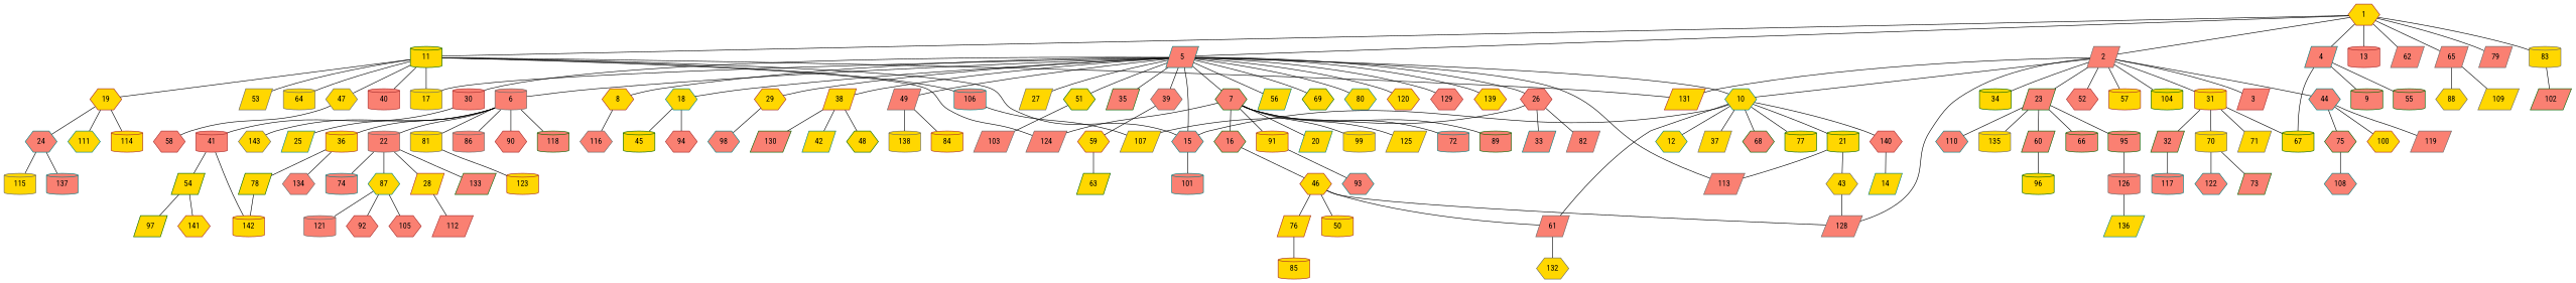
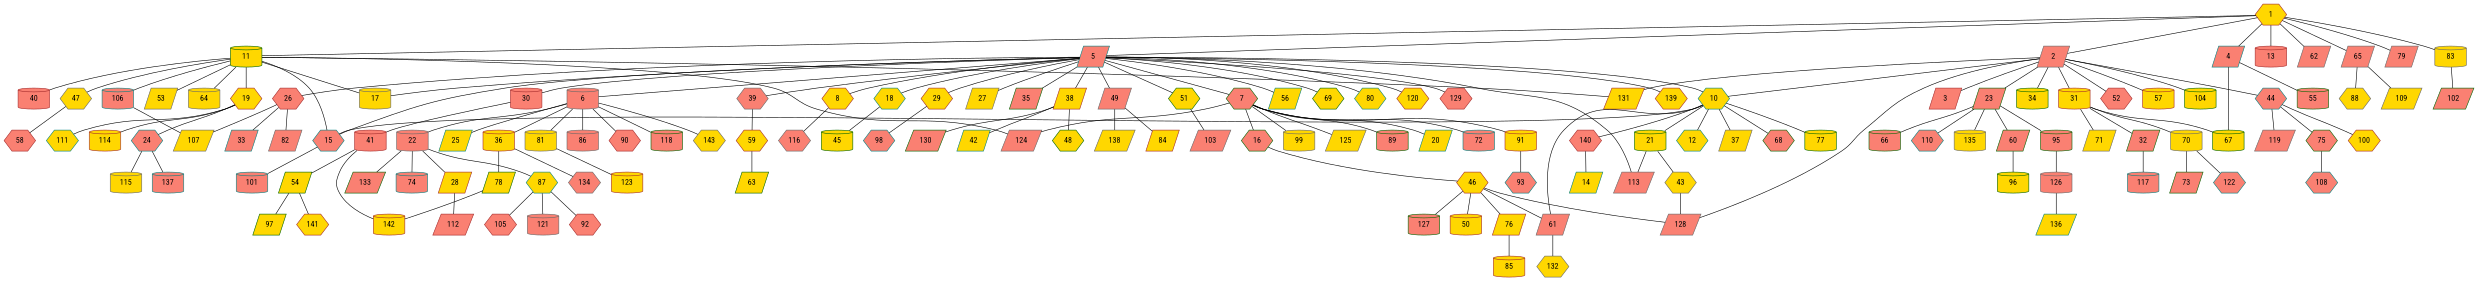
  graph {
    fontname="Roboto Condensed"
    node [color=gray40 fillcolor=gold fontname="Roboto Condensed" shape=hexagon style=filled]
    edge [fontname="Roboto Condensed"]
    1 [color=brown]
    2 [fillcolor=salmon shape=parallelogram]
    4 [color=teal fillcolor=salmon shape=parallelogram]
    5 [color=teal fillcolor=salmon shape=parallelogram]
    11 [color=darkgreen shape=cylinder]
    13 [color=brown fillcolor=salmon shape=cylinder]
    62 [fillcolor=salmon shape=parallelogram]
    65 [fillcolor=salmon shape=parallelogram]
    79 [fillcolor=salmon shape=parallelogram]
    83 [shape=cylinder]
    3 [color=brown fillcolor=salmon shape=parallelogram]
    10 [color=teal]
    23 [color=darkgreen fillcolor=salmon shape=parallelogram]
    31 [color=brown shape=cylinder]
    34 [color=darkgreen shape=cylinder]
    44 [color=teal fillcolor=salmon]
    52 [color=brown fillcolor=salmon]
    57 [color=brown shape=cylinder]
    104 [color=darkgreen shape=cylinder]
    128 [fillcolor=salmon shape=parallelogram]
    131 [color=brown shape=parallelogram]
    67 [color=darkgreen shape=cylinder]
-   9 [color=darkgreen fillcolor=salmon shape=cylinder]
    55 [color=darkgreen fillcolor=salmon shape=cylinder]
    6 [fillcolor=salmon shape=cylinder]
    7 [color=darkgreen fillcolor=salmon]
    8 [color=brown]
    15 [color=teal fillcolor=salmon]
    17 [shape=cylinder]
    18 [color=teal]
    26 [color=brown fillcolor=salmon]
    27 [shape=parallelogram]
    29 [color=brown]
    30 [color=brown fillcolor=salmon shape=cylinder]
    35 [color=darkgreen fillcolor=salmon shape=parallelogram]
    38 [color=brown shape=parallelogram]
    39 [fillcolor=salmon]
    49 [fillcolor=salmon shape=parallelogram]
    51 [color=darkgreen]
    56 [color=teal shape=parallelogram]
    69 [color=darkgreen]
    80 [color=teal]
    113 [fillcolor=salmon shape=parallelogram]
    120 [color=brown]
    129 [color=brown fillcolor=salmon]
    139 [color=brown]
    124 [fillcolor=salmon shape=parallelogram]
    19 [color=brown]
    40 [color=brown fillcolor=salmon shape=cylinder]
    47
    53 [shape=parallelogram]
    64 [shape=cylinder]
    106 [color=teal fillcolor=salmon shape=cylinder]
    88
    109 [shape=parallelogram]
    102 [color=darkgreen fillcolor=salmon shape=parallelogram]
    12 [color=teal]
    21 [color=darkgreen shape=cylinder]
    37 [shape=parallelogram]
    61 [fillcolor=salmon shape=parallelogram]
    68 [color=darkgreen fillcolor=salmon]
    77 [color=darkgreen shape=cylinder]
    140 [color=brown fillcolor=salmon]
    60 [color=darkgreen fillcolor=salmon shape=parallelogram]
    66 [color=darkgreen fillcolor=salmon shape=cylinder]
    95 [color=darkgreen fillcolor=salmon shape=cylinder]
    110 [color=teal fillcolor=salmon]
    135 [shape=cylinder]
    32 [color=darkgreen fillcolor=salmon shape=parallelogram]
    70 [shape=cylinder]
    71 [shape=parallelogram]
    75 [color=darkgreen fillcolor=salmon]
    100 [color=brown]
    119 [fillcolor=salmon shape=parallelogram]
    22 [fillcolor=salmon shape=cylinder]
    25 [color=teal shape=parallelogram]
    36 [color=brown shape=cylinder]
    81 [shape=cylinder]
    86 [fillcolor=salmon shape=cylinder]
    90 [color=brown fillcolor=salmon]
    118 [color=darkgreen fillcolor=salmon shape=cylinder]
    143
    16 [color=darkgreen fillcolor=salmon]
    20 [color=teal shape=parallelogram]
    72 [color=teal fillcolor=salmon shape=cylinder]
    89 [color=darkgreen fillcolor=salmon shape=cylinder]
    91 [color=brown shape=cylinder]
    99 [shape=cylinder]
    125 [shape=parallelogram]
    116 [fillcolor=salmon]
    101 [color=teal fillcolor=salmon shape=cylinder]
    45 [color=darkgreen shape=cylinder]
-   94 [color=brown fillcolor=salmon]
    33 [color=teal fillcolor=salmon shape=parallelogram]
    82 [fillcolor=salmon shape=parallelogram]
    107 [shape=parallelogram]
    98 [color=teal fillcolor=salmon]
    41 [color=brown fillcolor=salmon shape=cylinder]
    42 [color=teal shape=parallelogram]
    48 [color=darkgreen]
    130 [color=darkgreen fillcolor=salmon shape=parallelogram]
    59 [color=brown]
-   84 [color=brown shape=cylinder]
-   138 [shape=cylinder]
+   84 [color=brown shape=parallelogram]
+   138 [shape=parallelogram]
    103 [fillcolor=salmon shape=parallelogram]
    28 [color=brown shape=parallelogram]
    74 [color=teal fillcolor=salmon shape=cylinder]
    87 [color=teal]
    133 [color=darkgreen fillcolor=salmon shape=parallelogram]
    78 [color=darkgreen shape=parallelogram]
    134 [fillcolor=salmon]
    123 [color=brown shape=cylinder]
    46 [color=brown]
    93 [color=teal fillcolor=salmon]
    14 [color=teal shape=parallelogram]
    43
    132
    24 [color=teal fillcolor=salmon]
    111 [color=teal]
    114 [color=brown shape=cylinder]
    58 [color=brown fillcolor=salmon]
    50 [color=brown shape=cylinder]
    76 [color=brown shape=parallelogram]
+   127 [color=darkgreen fillcolor=salmon shape=cylinder]
    115 [shape=cylinder]
    137 [color=teal fillcolor=salmon shape=cylinder]
    112 [color=brown fillcolor=salmon shape=parallelogram]
    92 [color=brown fillcolor=salmon]
    105 [color=brown fillcolor=salmon]
    121 [fillcolor=salmon shape=cylinder]
    96 [color=darkgreen shape=cylinder]
    126 [fillcolor=salmon shape=cylinder]
    54 [color=darkgreen shape=parallelogram]
    142 [color=brown shape=cylinder]
    117 [color=teal fillcolor=salmon shape=cylinder]
    73 [color=darkgreen fillcolor=salmon shape=parallelogram]
    122 [color=teal fillcolor=salmon]
    63 [color=darkgreen shape=parallelogram]
    97 [color=darkgreen shape=parallelogram]
    141 [color=brown]
    108 [color=teal fillcolor=salmon]
    85 [color=brown shape=cylinder]
    136 [color=teal shape=parallelogram]
    1 -- 2
    1 -- 4
    1 -- 5
    1 -- 11
    1 -- 13
    1 -- 62
    1 -- 65
    1 -- 79
    1 -- 83
    2 -- 3
    2 -- 10
    2 -- 23
    2 -- 31
    2 -- 34
    2 -- 44
    2 -- 52
    2 -- 57
    2 -- 104
    2 -- 128
    2 -- 131
    4 -- 67
-   4 -- 9
    4 -- 55
    5 -- 10
    5 -- 6
    5 -- 7
    5 -- 8
    5 -- 15
    5 -- 17
    5 -- 18
    5 -- 26
    5 -- 27
    5 -- 29
    5 -- 30
    5 -- 35
    5 -- 38
    5 -- 39
    5 -- 49
    5 -- 51
    5 -- 56
    5 -- 69
    5 -- 80
    5 -- 113
    5 -- 120
    5 -- 129
    5 -- 139
    11 -- 131
    11 -- 15
    11 -- 17
    11 -- 124
    11 -- 19
    11 -- 40
    11 -- 47
    11 -- 53
    11 -- 64
    11 -- 106
    65 -- 88
    65 -- 109
    83 -- 102
    10 -- 15
    10 -- 12
    10 -- 21
    10 -- 37
    10 -- 61
    10 -- 68
    10 -- 77
    10 -- 140
    23 -- 60
    23 -- 66
    23 -- 95
    23 -- 110
    23 -- 135
    31 -- 67
    31 -- 32
    31 -- 70
    31 -- 71
    44 -- 75
    44 -- 100
    44 -- 119
    6 -- 22
    6 -- 25
    6 -- 36
    6 -- 81
    6 -- 86
    6 -- 90
    6 -- 118
    6 -- 143
    7 -- 124
    7 -- 16
    7 -- 20
    7 -- 72
    7 -- 89
    7 -- 91
    7 -- 99
    7 -- 125
    8 -- 116
    15 -- 101
    18 -- 45
-   18 -- 94
    26 -- 33
    26 -- 82
    26 -- 107
    29 -- 98
    30 -- 41
    38 -- 42
    38 -- 48
    38 -- 130
    39 -- 59
    49 -- 84
    49 -- 138
    51 -- 103
    19 -- 24
    19 -- 111
    19 -- 114
    47 -- 58
    106 -- 107
    21 -- 113
    21 -- 43
    61 -- 132
    140 -- 14
    60 -- 96
    95 -- 126
    32 -- 117
    70 -- 73
    70 -- 122
    75 -- 108
    22 -- 28
    22 -- 74
    22 -- 87
    22 -- 133
    36 -- 78
    36 -- 134
    81 -- 123
    16 -- 46
    91 -- 93
    41 -- 54
    41 -- 142
    59 -- 63
    28 -- 112
    87 -- 92
    87 -- 105
    87 -- 121
    78 -- 142
    46 -- 128
    46 -- 61
    46 -- 50
    46 -- 76
+   46 -- 127
    43 -- 128
    24 -- 115
    24 -- 137
    76 -- 85
    126 -- 136
    54 -- 97
    54 -- 141
  }
